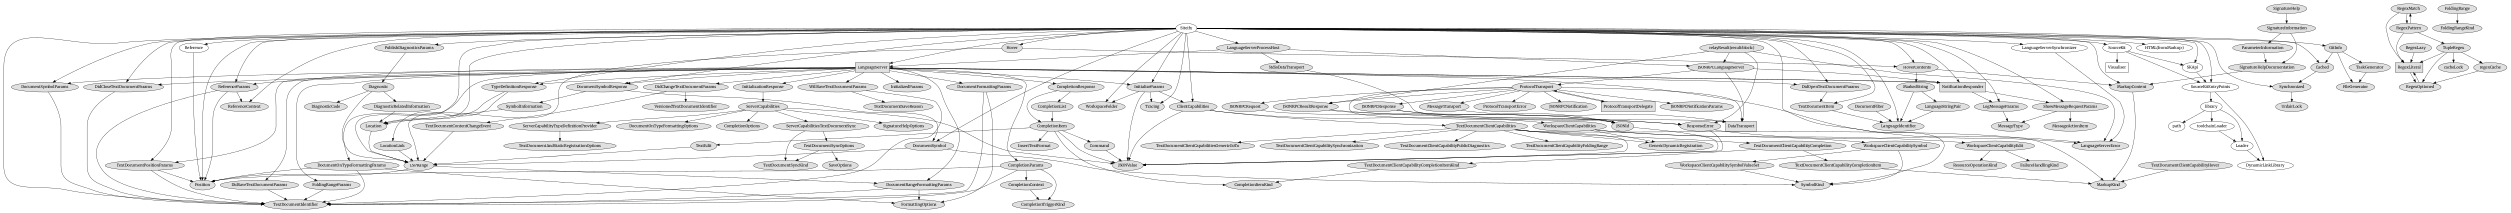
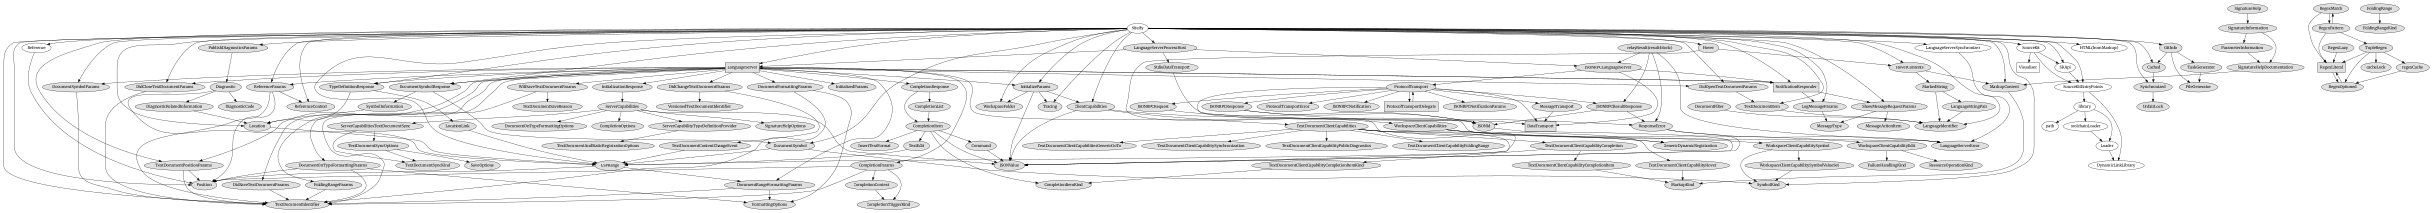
  digraph {
    fontname=Merriweather
    node [fillcolor="#e0e0e0" fontname=Merriweather style=filled]
    edge [fontname=Merriweather]
    n1 [height=0.5 label=DocumentFormattingParams width=3.204]
    n2 [height=0.5 label=TextDocumentIdentifier width=2.7332]
    n3 [height=0.5 label=FormattingOptions width=2.2075]
    n4 [height=0.5 label=RegexMatch width=1.586]
    n5 [height=0.5 label=RegexLiteral shape=box width=1.25]
    n6 [height=0.5 label=RegexPattern width=1.6499]
    n7 [height=0.5 label=RegexOptioned width=1.8694]
    n8 [height=0.5 label=TupleRegex width=1.5312]
    n9 [height=0.5 label=cacheLock width=1.3895]
    n10 [height=0.5 label=regexCache width=1.4854]
    n11 [height=0.5 label=Diagnostic width=1.3895]
    n12 [height=0.5 label=DiagnosticCode width=1.9242]
    n13 [height=0.5 label=LSPRange width=1.3666]
    n14 [height=0.5 label=DiagnosticRelatedInformation width=3.3686]
    n15 [height=0.5 label=Position width=1.1152]
    n16 [height=0.5 label=DocumentRangeFormattingParams width=3.8623]
    n17 [height=0.5 label=Location width=1.1791]
    n18 [height=0.5 label=DocumentSymbol width=2.1207]
    n19 [height=0.5 label=SymbolKind width=1.586]
    n20 [fillcolor="#ffffff" height=0.5 label=SourceKitEntryPoints width=2.5047]
    n21 [fillcolor="#ffffff" height=0.5 label=DynamicLinkLibrary width=2.4499]
    n22 [fillcolor="#ffffff" height=0.5 label=library width=0.97357]
    n23 [fillcolor="#ffffff" height=0.5 label=Loader width=1.0055]
    n24 [fillcolor="#ffffff" height=0.5 label=toolchainLoader width=1.9471]
    n25 [fillcolor="#ffffff" height=0.5 label=path width=0.75]
    n26 [height=0.5 label=TextDocumentClientCapabilities width=3.6429]
    n27 [height=0.5 label=JSONValue width=1.4854]
    n28 [height=0.5 label=TextDocumentClientCapabilitiesGenericGoTo width=5.0324]
    n29 [height=0.5 label=TextDocumentClientCapabilityHover width=4.1137]
    n30 [height=0.5 label=TextDocumentClientCapabilityCompletion width=4.6713]
    n31 [height=0.5 label=TextDocumentClientCapabilitySynchronization width=5.1421]
    n32 [height=0.5 label=GenericDynamicRegistration width=3.2589]
    n33 [height=0.5 label=TextDocumentClientCapabilityPublicDiagnostics width=5.3157]
    n34 [height=0.5 label=TextDocumentClientCapabilityFoldingRange width=4.8998]
    n35 [height=0.5 label=MarkupKind width=1.5951]
    n36 [height=0.5 label=TextDocumentClientCapabilityCompletionItem width=5.1421]
    n37 [height=0.5 label=TextDocumentClientCapabilityCompletionItemKind width=5.6449]
    n38 [height=0.5 label=CompletionItemKind width=2.4499]
    n39 [fillcolor="#ffffff" height=0.5 label=Siteify width=0.97357]
    n40 [fillcolor="#ffffff" height=0.5 label=SourceKit width=1.3117]
    n41 [fillcolor="#ffffff" height=0.5 label=SKApi width=0.98259]
    n42 [height=0.5 label=Cached width=1.0375]
    n43 [height=0.5 label=Synchronized width=1.6728]
    n44 [height=0.5 label=GitInfo width=1.0375]
    n45 [height=0.5 label=InitializeParams width=1.9242]
    n46 [height=0.5 label=WorkspaceFolder width=2.0888]
    n47 [height=0.5 label=MarkupContent width=1.8923]
    n48 [height=0.5 label=LanguageServer shape=box width=1.5]
    n49 [height=0.5 label=DocumentSymbolResponse width=3.0943]
    n50 [height=0.5 label=LanguageServerProcessHost width=3.195]
    n51 [height=0.5 label=DidOpenTextDocumentParams width=3.4783]
    n52 [height=0.5 label=TextDocumentItem width=2.2624]
    n53 [height=0.5 label=ClientCapabilities width=2.1207]
    n54 [height=0.5 label=ReferenceParams width=2.0569]
    n55 [height=0.5 label=LanguageIdentifier width=2.2075]
    n56 [fillcolor="#ffffff" height=0.5 label=LanguageServerSynchronizer width=3.2908]
    n57 [height=0.5 label=ReferenceContext width=2.1207]
    n58 [height=0.5 label=TextDocumentPositionParams width=3.3915]
    n59 [fillcolor="#ffffff" height=0.5 label=Reference width=1.3117]
    n60 [height=0.5 label=HoverContents width=1.8145]
    n61 [height=0.5 label=DocumentSymbolParams width=2.8749]
    n62 [height=0.5 label=LogMessageParams width=2.3173]
    n63 [height=0.5 label=PublishDiagnosticsParams width=2.9846]
    n64 [height=0.5 label=TypeDefinitionResponse width=2.811]
    n65 [height=0.5 label=Tracing width=1.0694]
    n66 [height=0.5 label=Hover width=0.91871]
    n67 [height=0.5 label=DidCloseTextDocumentParams width=3.5103]
    n68 [height=0.5 label=ShowMessageRequestParams width=3.3137]
    n69 [height=0.5 label=NotificationResponder shape=box width=1.9792]
    n70 [fillcolor="#ffffff" height=0.5 label="HTML(fromMarkup:)" width=2.5367]
    n71 [fillcolor="#ffffff" height=0.5 label=Visualiser shape=box width=1.0069]
    n72 [height=0.5 label=UnfairLock width=1.4763]
    n73 [height=0.5 label=FileGenerator width=1.6958]
    n74 [height=0.5 label=TaskGenerator width=1.7916]
    n75 [height=0.5 label=LanguageServerError width=2.4818]
    n76 [height=0.5 label=CompletionResponse width=2.4499]
    n77 [height=0.5 label=WillSaveTextDocumentParams width=3.5012]
    n78 [height=0.5 label=CompletionParams width=2.2305]
    n79 [height=0.5 label=DidChangeTextDocumentParams width=3.6978]
    n80 [height=0.5 label=InitializationResponse width=2.5596]
    n81 [height=0.5 label=DidSaveTextDocumentParams width=3.4235]
    n82 [height=0.5 label=DocumentOnTypeFormattingParams width=4.0359]
    n83 [height=0.5 label=InitializedParams width=2.0569]
    n84 [height=0.5 label=FoldingRangeParams width=2.4728]
    n85 [height=0.5 label=SymbolInformation width=2.2853]
    n86 [height=0.5 label=StdioDataTransport width=2.2853]
    n87 [height=0.5 label=JSONRPCLanguageServer width=3.0304]
    n88 [height=0.5 label=WorkspaceClientCapabilities width=3.2589]
    n89 [height=0.5 label=MarkedString width=1.6958]
    n90 [height=0.5 label=MessageType width=1.6958]
    n91 [height=0.5 label=LocationLink width=1.6728]
    n92 [height=0.5 label=MessageActionItem width=2.3173]
    n93 [height=0.5 label=CompletionList width=1.8694]
    n94 [height=0.5 label=CompletionItem width=1.9471]
    n95 [height=0.5 label=TextDocumentSaveReason width=3.0394]
    n96 [height=0.5 label=CompletionContext width=2.2853]
    n97 [height=0.5 label=CompletionTriggerKind width=2.7561]
    n98 [height=0.5 label=TextDocumentContentChangeEvent width=3.9582]
    n99 [height=0.5 label=VersionedTextDocumentIdentifier width=3.7616]
    n100 [height=0.5 label=ServerCapabilities width=2.1527]
    n101 [height=0.5 label=DataTransport shape=box width=1.3403]
    n102 [height=0.5 label=ProtocolTransport width=2.1207]
    n103 [height=0.5 label=WorkspaceClientCapabilityEdit width=3.5103]
    n104 [height=0.5 label=WorkspaceClientCapabilitySymbol width=3.8943]
    n105 [height=0.5 label=LanguageStringPair width=2.3082]
    n106 [height=0.5 label=TextDocumentSyncOptions width=3.1172]
    n107 [height=0.5 label=SaveOptions width=1.586]
    n108 [height=0.5 label=TextDocumentSyncKind width=2.811]
    n109 [height=0.5 label=ResponseError width=1.7916]
    n110 [height=0.5 label=JSONId width=1.1152]
    n111 [height=0.5 label=ProtocolTransportError width=2.6693]
    n112 [height=0.5 label=JSONRPCResponse width=2.3402]
    n113 [height=0.5 label=JSONRPCResultResponse width=2.9846]
    n114 [height=0.5 label=JSONRPCNotification width=2.5686]
    n115 [height=0.5 label=MessageTransport width=2.1527]
    n116 [height=0.5 label=JSONRPCRequest width=2.1985]
    n117 [height=0.5 label=ProtocolTransportDelegate shape=box width=2.3333]
    n118 [height=0.5 label=JSONRPCNotificationParams width=3.3367]
    n119 [height=0.5 label=ServerCapabilityTypeDefinitionProvider width=4.4199]
    n120 [height=0.5 label=CompletionOptions width=2.2853]
    n121 [height=0.5 label=ServerCapabilitiesTextDocumentSync width=4.1776]
    n122 [height=0.5 label=SignatureHelpOptions width=2.5596]
    n123 [height=0.5 label=DocumentOnTypeFormattingOptions width=4.0908]
    n124 [height=0.5 label=TextDocumentAndStaticRegistrationOptions width=4.8449]
    n125 [height=0.5 label=Command width=1.3437]
    n126 [height=0.5 label=TextEdit width=1.1701]
    n127 [height=0.5 label=InsertTextFormat width=2.0569]
    n128 [height=0.5 label="relayResult(result:block:)" width=2.8749]
    n129 [height=0.5 label=ResourceOperationKind width=2.7561]
    n130 [height=0.5 label=FailureHandlingKind width=2.4499]
    n131 [height=0.5 label=WorkspaceClientCapabilitySymbolValueSet width=4.813]
    n132 [height=0.5 label=SignatureInformation width=2.4728]
    n133 [height=0.5 label=ParameterInformation width=2.5138]
    n134 [height=0.5 label=SignatureHelpDocumentation width=3.3137]
    n135 [height=0.5 label=DocumentFilter width=1.8923]
    n136 [height=0.5 label=SignatureHelp width=1.7506]
    n137 [height=0.5 label=RegexLazy width=1.4305]
    n138 [height=0.5 label=FoldingRange width=1.7277]
    n139 [height=0.5 label=FoldingRangeKind width=2.2305]
    n1 -> n2 [width=20]
    n1 -> n3 [width=20]
    n4 -> n5 [width=10]
    n4 -> n6 [width=40]
    n5 -> n7 [width=10]
    n6 -> n4 [width=20]
    n6 -> n5 [width=10]
    n6 -> n8 [width=10]
    n7 -> n5 [width=20]
    n8 -> n5 [width=30]
    n8 -> n7 [width=40]
    n8 -> n9 [width=20]
    n8 -> n10 [width=20]
    n10 -> n7 [width=10]
    n11 -> n12 [width=10]
    n11 -> n13 [width=10]
    n11 -> n14 [width=10]
    n13 -> n15 [width=60]
    n13 -> n16 [width=20]
    n14 -> n17 [width=10]
    n16 -> n2 [width=20]
    n16 -> n3 [width=20]
    n17 -> n13 [width=10]
    n18 -> n13 [width=20]
    n18 -> n19 [width=10]
    n20 -> n21 [width=650]
    n20 -> n22 [width=650]
    n22 -> n23 [width=10]
    n22 -> n24 [width=10]
    n22 -> n25 [width=10]
    n23 -> n21 [width=40]
    n24 -> n23 [width=20]
    n26 -> n27 [width=70]
    n26 -> n28 [width=80]
-   n26 -> n35 [width=20]
+   n26 -> n29 [width=20]
    n26 -> n30 [width=20]
    n26 -> n31 [width=20]
    n26 -> n32 [width=80]
    n26 -> n33 [width=20]
    n26 -> n34 [width=20]
    n29 -> n35 [width=20]
    n30 -> n36 [width=20]
    n30 -> n37 [width=20]
    n36 -> n35 [width=20]
    n37 -> n38 [width=30]
    n39 -> n2 [width=20]
    n39 -> n13 [width=60]
    n39 -> n15 [width=120]
    n39 -> n17 [width=40]
    n39 -> n18 [width=250]
    n39 -> n19 [width=20]
    n39 -> n20 [width=60]
    n39 -> n40 [width=100]
    n39 -> n41 [width=60]
    n39 -> n42 [width=70]
    n39 -> n43 [width=110]
    n39 -> n44 [width=70]
    n39 -> n45 [width=10]
    n39 -> n46 [width=10]
    n39 -> n47 [width=10]
    n39 -> n48 [width=160]
    n39 -> n49 [width=10]
    n39 -> n50 [width=20]
    n39 -> n51 [width=10]
    n39 -> n52 [width=30]
    n39 -> n53 [width=10]
    n39 -> n54 [width=10]
    n39 -> n55 [width=10]
    n39 -> n56 [width=20]
    n39 -> n57 [width=10]
    n39 -> n58 [width=10]
    n39 -> n59 [width=80]
    n39 -> n60 [width=10]
    n39 -> n61 [width=10]
    n39 -> n62 [width=20]
    n39 -> n63 [width=20]
    n39 -> n64 [width=10]
    n39 -> n65 [width=20]
    n39 -> n66 [width=10]
    n39 -> n67 [width=10]
    n39 -> n68 [width=10]
    n39 -> n69 [width=10]
    n39 -> n70 [width=10]
    n40 -> n20 [width=730]
    n40 -> n41 [width=730]
    n40 -> n71 [width=40]
    n41 -> n20 [width=10]
    n42 -> n43 [width=20]
    n43 -> n72 [width=20]
    n44 -> n42 [width=20]
    n44 -> n73 [width=30]
    n44 -> n74 [width=50]
    n45 -> n27 [width=20]
    n45 -> n46 [width=20]
    n45 -> n53 [width=20]
    n45 -> n65 [width=20]
    n47 -> n35 [width=10]
    n48 -> n1 [width=10]
    n48 -> n16 [width=10]
    n48 -> n45 [width=10]
    n48 -> n49 [width=10]
    n48 -> n51 [width=10]
    n48 -> n54 [width=10]
    n48 -> n58 [width=60]
    n48 -> n61 [width=10]
    n48 -> n64 [width=10]
    n48 -> n67 [width=10]
    n48 -> n69 [width=10]
    n48 -> n75 [width=60]
    n48 -> n76 [width=10]
    n48 -> n77 [width=20]
    n48 -> n78 [width=10]
    n48 -> n79 [width=10]
    n48 -> n80 [width=10]
    n48 -> n81 [width=10]
    n48 -> n82 [width=10]
    n48 -> n83 [width=10]
    n48 -> n84 [width=10]
    n49 -> n18 [width=20]
    n49 -> n85 [width=20]
    n50 -> n48 [width=30]
    n50 -> n86 [width=60]
    n50 -> n87 [width=10]
    n51 -> n52 [width=20]
    n52 -> n55 [width=30]
    n53 -> n26 [width=20]
    n53 -> n27 [width=20]
    n53 -> n88 [width=20]
    n54 -> n2 [width=30]
    n54 -> n15 [width=30]
    n54 -> n57 [width=30]
    n56 -> n75 [width=20]
    n58 -> n2 [width=30]
    n58 -> n15 [width=30]
    n59 -> n15 [width=10]
    n60 -> n47 [width=20]
    n60 -> n89 [width=40]
    n61 -> n2 [width=20]
    n62 -> n90 [width=10]
    n63 -> n11 [width=10]
    n64 -> n17 [width=20]
    n64 -> n91 [width=10]
    n66 -> n13 [width=20]
    n66 -> n60 [width=20]
    n67 -> n2 [width=30]
    n68 -> n90 [width=10]
    n68 -> n92 [width=10]
    n69 -> n48 [width=50]
    n69 -> n62 [width=10]
    n69 -> n68 [width=10]
    n74 -> n73 [width=10]
    n76 -> n93 [width=40]
    n76 -> n94 [width=30]
    n77 -> n2 [width=20]
    n77 -> n95 [width=20]
    n78 -> n2 [width=30]
    n78 -> n15 [width=30]
    n78 -> n96 [width=30]
    n78 -> n97 [width=10]
    n79 -> n98 [width=40]
    n79 -> n99 [width=40]
    n80 -> n100 [width=10]
    n81 -> n2 [width=30]
    n82 -> n2 [width=20]
    n82 -> n3 [width=20]
    n82 -> n15 [width=20]
    n84 -> n2 [width=20]
    n85 -> n17 [width=10]
    n86 -> n101 [width=20]
    n87 -> n69 [width=10]
    n87 -> n101 [width=10]
    n87 -> n102 [width=30]
    n88 -> n32 [width=60]
    n88 -> n103 [width=20]
    n88 -> n104 [width=20]
    n89 -> n55 [width=10]
    n89 -> n105 [width=40]
    n91 -> n13 [width=30]
    n93 -> n94 [width=20]
    n94 -> n27 [width=20]
    n94 -> n38 [width=10]
    n94 -> n125 [width=10]
    n94 -> n126 [width=20]
    n94 -> n127 [width=10]
    n96 -> n97 [width=20]
    n98 -> n13 [width=20]
    n100 -> n27 [width=100]
    n100 -> n119 [width=10]
    n100 -> n120 [width=10]
    n100 -> n121 [width=10]
    n100 -> n122 [width=10]
    n100 -> n123 [width=10]
    n102 -> n101 [width=10]
    n102 -> n110 [width=40]
    n102 -> n111 [width=70]
    n102 -> n112 [width=50]
    n102 -> n113 [width=20]
    n102 -> n114 [width=30]
    n102 -> n115 [width=40]
    n102 -> n116 [width=10]
    n102 -> n117 [width=30]
    n102 -> n118 [width=30]
    n103 -> n129 [width=20]
    n103 -> n130 [width=20]
    n104 -> n19 [width=10]
    n104 -> n131 [width=30]
    n105 -> n55 [width=10]
    n106 -> n107 [width=40]
    n106 -> n108 [width=10]
    n109 -> n27 [width=10]
    n109 -> n75 [width=30]
    n110 -> n27 [width=10]
    n112 -> n109 [width=10]
    n112 -> n110 [width=10]
    n113 -> n109 [width=20]
    n113 -> n110 [width=50]
    n115 -> n101 [width=50]
    n116 -> n110 [width=40]
    n117 -> n102 [width=20]
    n119 -> n124 [width=20]
    n121 -> n106 [width=90]
    n121 -> n108 [width=20]
    n125 -> n27 [width=10]
    n126 -> n13 [width=20]
    n128 -> n75 [width=20]
    n128 -> n87 [width=10]
    n128 -> n109 [width=10]
    n128 -> n113 [width=20]
    n131 -> n19 [width=20]
    n132 -> n133 [width=10]
    n132 -> n134 [width=10]
    n133 -> n134 [width=10]
    n134 -> n47 [width=20]
    n135 -> n55 [width=10]
    n136 -> n132 [width=10]
    n137 -> n5 [width=10]
    n138 -> n139 [width=10]
  }
